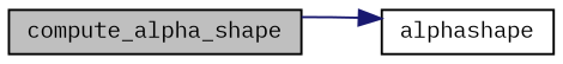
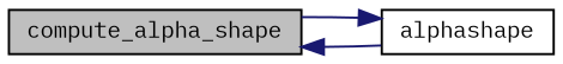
  digraph {
    rankdir=LR
    fontname="IBM Plex Mono"
    node [color=black fontname="IBM Plex Mono" fontsize=10 shape=record style=filled]
    edge [color=midnightblue dir=back fontname="IBM Plex Mono" fontsize=10 labelfontname=Helvetica labelfontsize=10 style=solid]
    n1 [fillcolor=grey75 fontcolor=black height=0.2 label=compute_alpha_shape width=0.4]
    n2 [fillcolor=white height=0.2 label=alphashape width=0.4]
+   n1 -> n2
    n2 -> n1
  }
